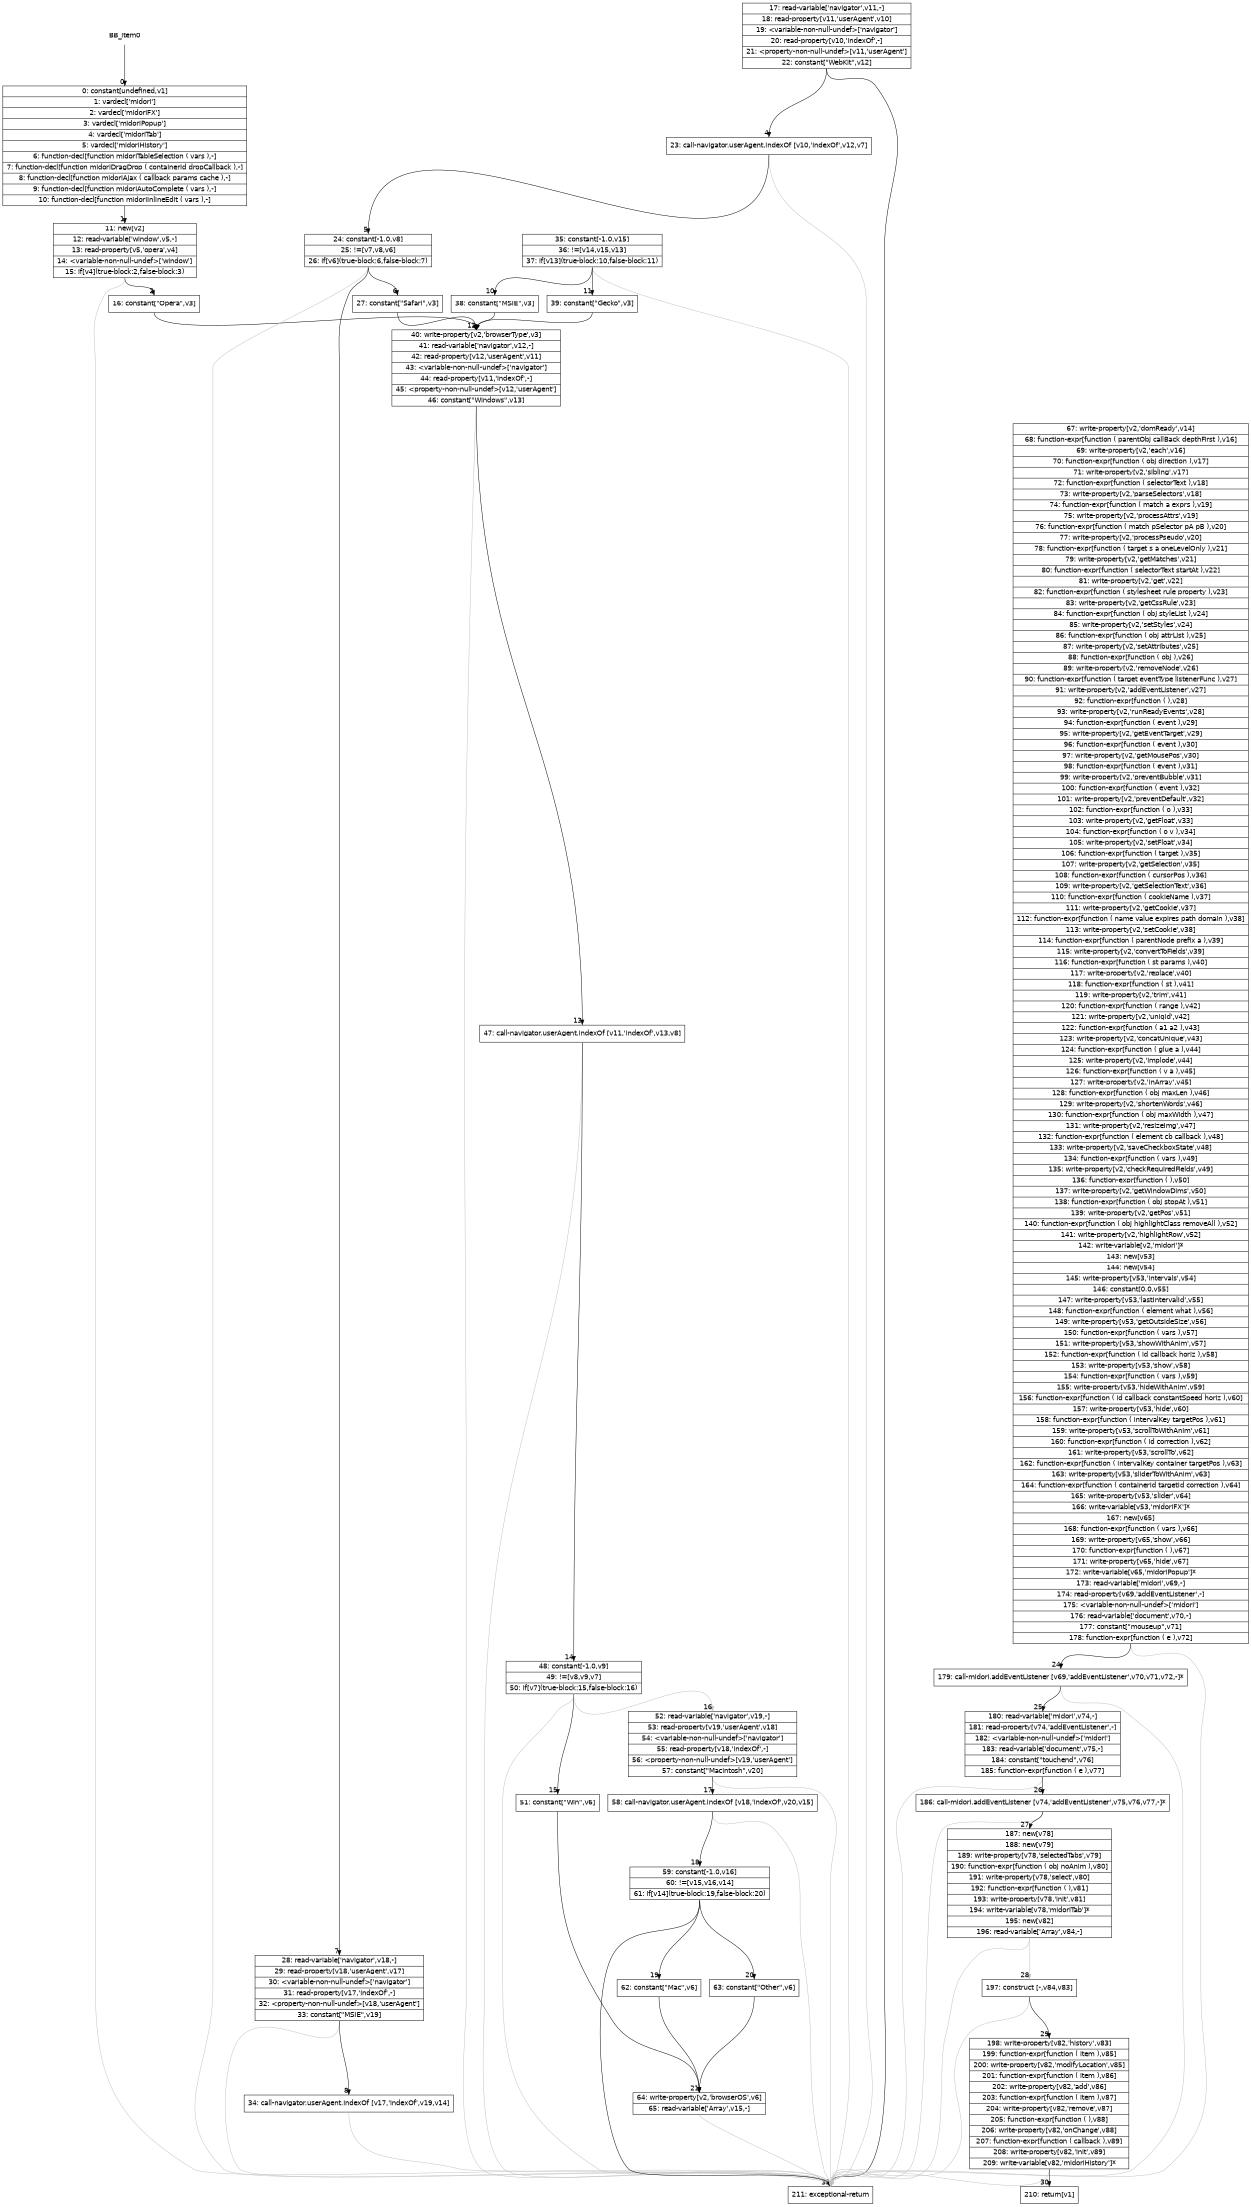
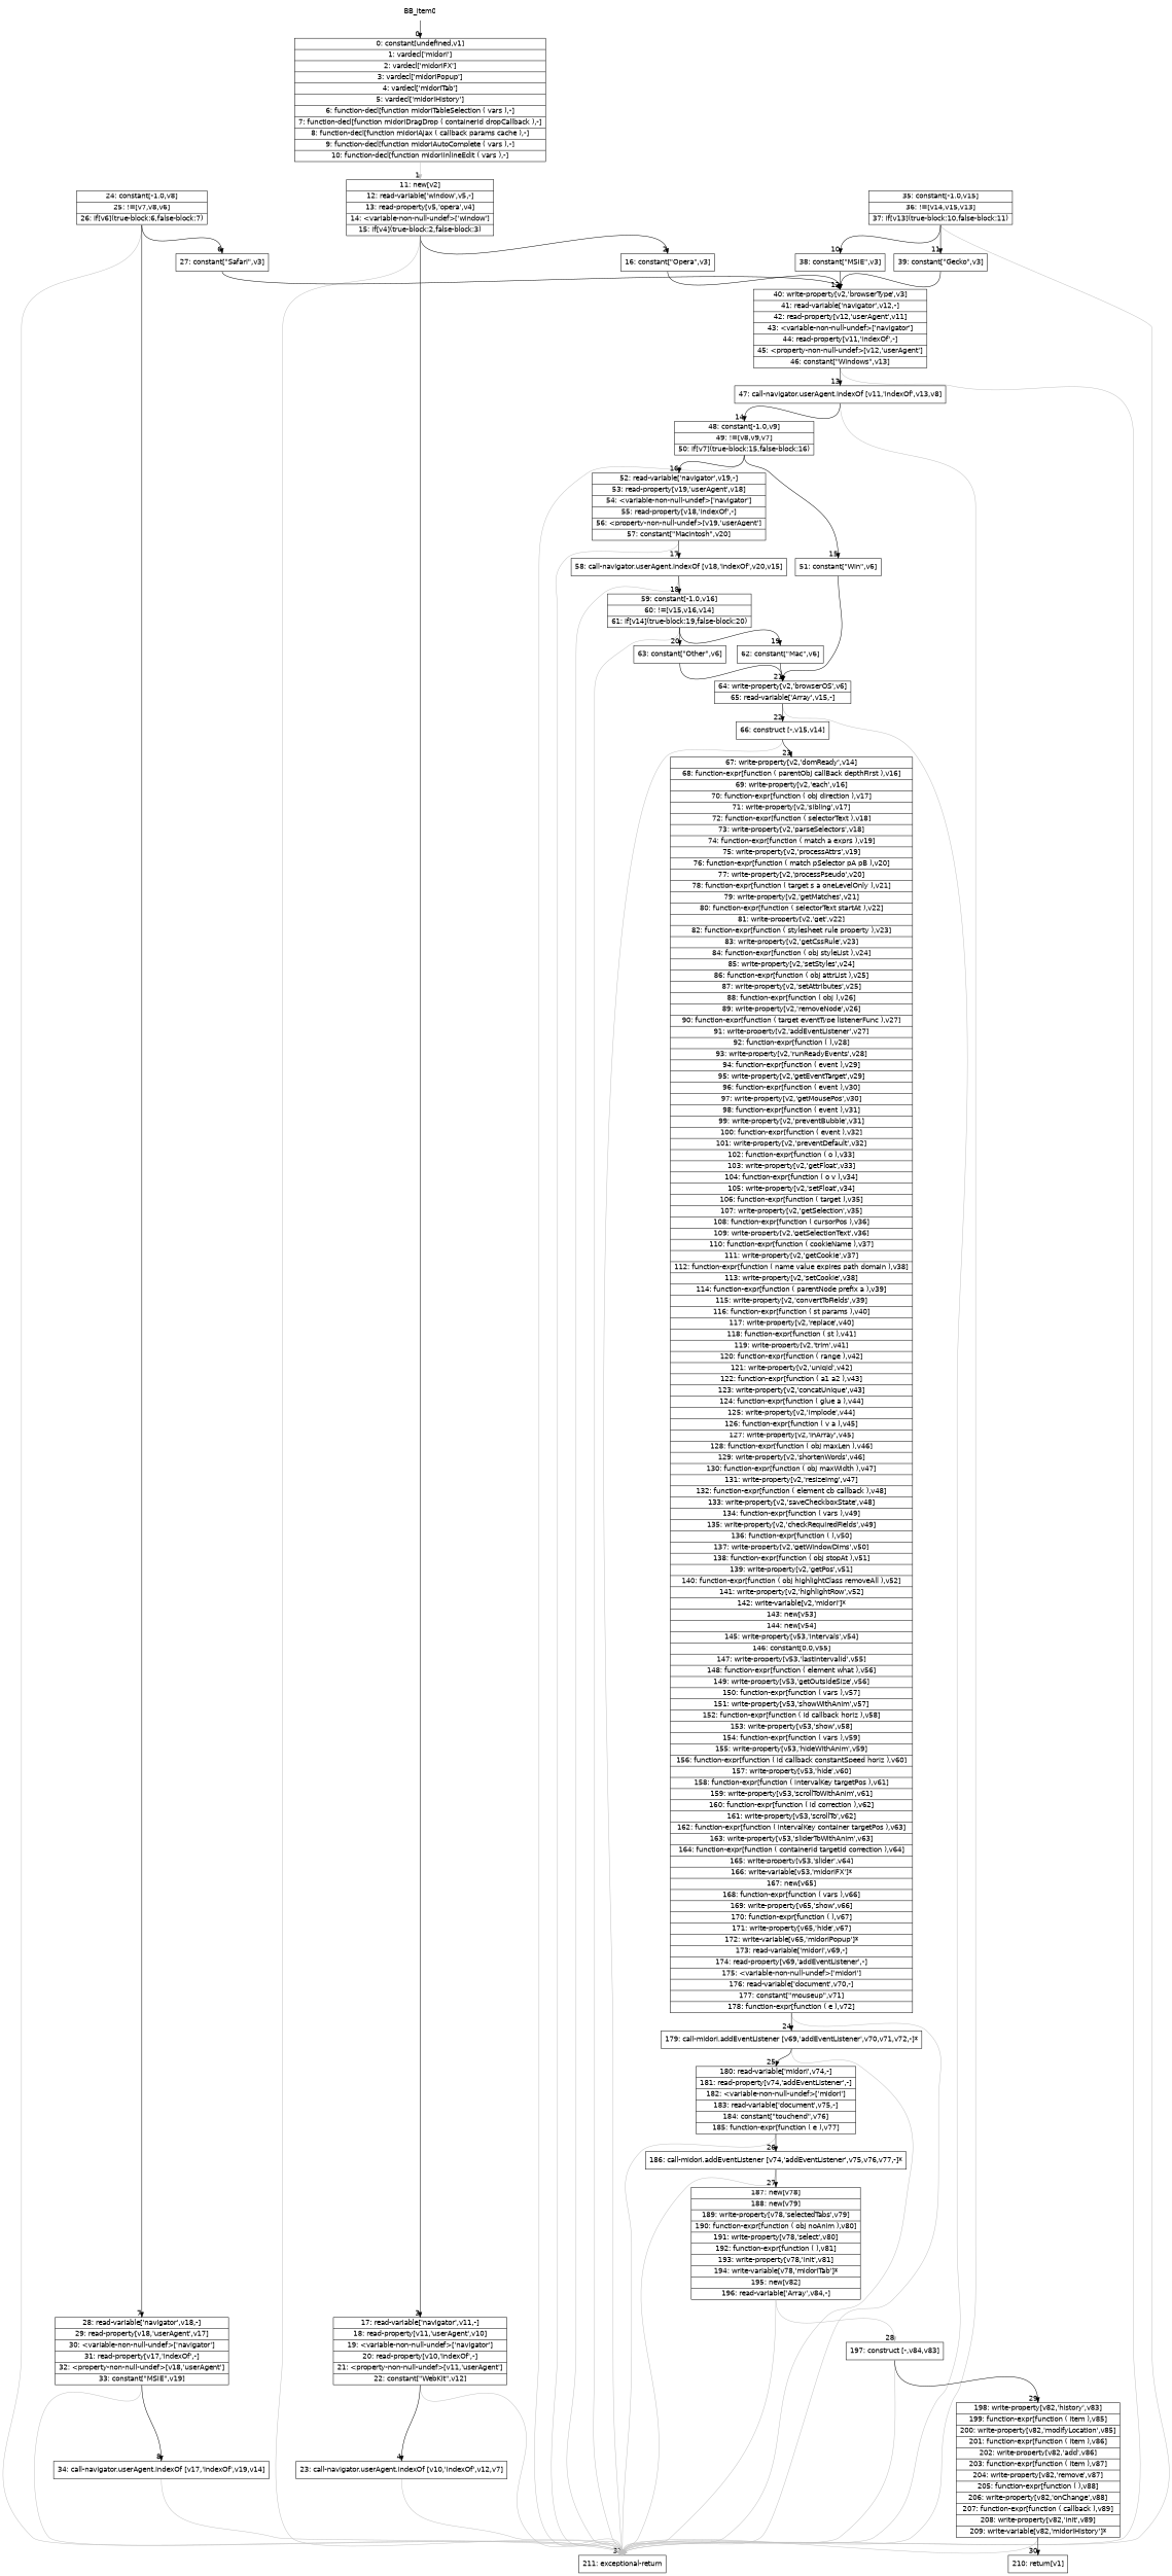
  digraph {
    fontname="DejaVu Sans"
    rankdir=TD
    node [fontname="DejaVu Sans" shape=record]
    edge [fontname="DejaVu Sans" headport=n tailport=s]
    n1 [label=BB_item0 shape=none]
    n2 [label="{0: constant[undefined,v1]|1: vardecl['midori']|2: vardecl['midoriFX']|3: vardecl['midoriPopup']|4: vardecl['midoriTab']|5: vardecl['midoriHistory']|6: function-decl[function midoriTableSelection ( vars ),-]|7: function-decl[function midoriDragDrop ( containerId dropCallback ),-]|8: function-decl[function midoriAjax ( callback params cache ),-]|9: function-decl[function midoriAutoComplete ( vars ),-]|10: function-decl[function midoriInlineEdit ( vars ),-]}"]
    n3 [label="{11: new[v2]|12: read-variable['window',v5,-]|13: read-property[v5,'opera',v4]|14: \<variable-non-null-undef\>['window']|15: if[v4](true-block:2,false-block:3)}"]
    n4 [label="{16: constant[\"Opera\",v3]}"]
    n5 [label="{17: read-variable['navigator',v11,-]|18: read-property[v11,'userAgent',v10]|19: \<variable-non-null-undef\>['navigator']|20: read-property[v10,'indexOf',-]|21: \<property-non-null-undef\>[v11,'userAgent']|22: constant[\"WebKit\",v12]}"]
    n6 [label="{211: exceptional-return}"]
    n7 [label="{40: write-property[v2,'browserType',v3]|41: read-variable['navigator',v12,-]|42: read-property[v12,'userAgent',v11]|43: \<variable-non-null-undef\>['navigator']|44: read-property[v11,'indexOf',-]|45: \<property-non-null-undef\>[v12,'userAgent']|46: constant[\"Windows\",v13]}"]
    n8 [label="{23: call-navigator.userAgent.indexOf [v10,'indexOf',v12,v7]}"]
    n9 [label="{47: call-navigator.userAgent.indexOf [v11,'indexOf',v13,v8]}"]
    n10 [label="{24: constant[-1.0,v8]|25: !=[v7,v8,v6]|26: if[v6](true-block:6,false-block:7)}"]
    n11 [label="{48: constant[-1.0,v9]|49: !=[v8,v9,v7]|50: if[v7](true-block:15,false-block:16)}"]
    n12 [label="{27: constant[\"Safari\",v3]}"]
    n13 [label="{28: read-variable['navigator',v18,-]|29: read-property[v18,'userAgent',v17]|30: \<variable-non-null-undef\>['navigator']|31: read-property[v17,'indexOf',-]|32: \<property-non-null-undef\>[v18,'userAgent']|33: constant[\"MSIE\",v19]}"]
    n14 [label="{34: call-navigator.userAgent.indexOf [v17,'indexOf',v19,v14]}"]
    n15 [label="{35: constant[-1.0,v15]|36: !=[v14,v15,v13]|37: if[v13](true-block:10,false-block:11)}"]
    n16 [label="{38: constant[\"MSIE\",v3]}"]
    n17 [label="{39: constant[\"Gecko\",v3]}"]
    n18 [label="{51: constant[\"Win\",v6]}"]
    n19 [label="{52: read-variable['navigator',v19,-]|53: read-property[v19,'userAgent',v18]|54: \<variable-non-null-undef\>['navigator']|55: read-property[v18,'indexOf',-]|56: \<property-non-null-undef\>[v19,'userAgent']|57: constant[\"Macintosh\",v20]}"]
    n20 [label="{64: write-property[v2,'browserOS',v6]|65: read-variable['Array',v15,-]}"]
    n21 [label="{58: call-navigator.userAgent.indexOf [v18,'indexOf',v20,v15]}"]
+   n22 [label="{66: construct [-,v15,v14]}"]
    n23 [label="{59: constant[-1.0,v16]|60: !=[v15,v16,v14]|61: if[v14](true-block:19,false-block:20)}"]
    n24 [label="{67: write-property[v2,'domReady',v14]|68: function-expr[function ( parentObj callBack depthFirst ),v16]|69: write-property[v2,'each',v16]|70: function-expr[function ( obj direction ),v17]|71: write-property[v2,'sibling',v17]|72: function-expr[function ( selectorText ),v18]|73: write-property[v2,'parseSelectors',v18]|74: function-expr[function ( match a exprs ),v19]|75: write-property[v2,'processAttrs',v19]|76: function-expr[function ( match pSelector pA pB ),v20]|77: write-property[v2,'processPseudo',v20]|78: function-expr[function ( target s a oneLevelOnly ),v21]|79: write-property[v2,'getMatches',v21]|80: function-expr[function ( selectorText startAt ),v22]|81: write-property[v2,'get',v22]|82: function-expr[function ( stylesheet rule property ),v23]|83: write-property[v2,'getCssRule',v23]|84: function-expr[function ( obj styleList ),v24]|85: write-property[v2,'setStyles',v24]|86: function-expr[function ( obj attrList ),v25]|87: write-property[v2,'setAttributes',v25]|88: function-expr[function ( obj ),v26]|89: write-property[v2,'removeNode',v26]|90: function-expr[function ( target eventType listenerFunc ),v27]|91: write-property[v2,'addEventListener',v27]|92: function-expr[function ( ),v28]|93: write-property[v2,'runReadyEvents',v28]|94: function-expr[function ( event ),v29]|95: write-property[v2,'getEventTarget',v29]|96: function-expr[function ( event ),v30]|97: write-property[v2,'getMousePos',v30]|98: function-expr[function ( event ),v31]|99: write-property[v2,'preventBubble',v31]|100: function-expr[function ( event ),v32]|101: write-property[v2,'preventDefault',v32]|102: function-expr[function ( o ),v33]|103: write-property[v2,'getFloat',v33]|104: function-expr[function ( o v ),v34]|105: write-property[v2,'setFloat',v34]|106: function-expr[function ( target ),v35]|107: write-property[v2,'getSelection',v35]|108: function-expr[function ( cursorPos ),v36]|109: write-property[v2,'getSelectionText',v36]|110: function-expr[function ( cookieName ),v37]|111: write-property[v2,'getCookie',v37]|112: function-expr[function ( name value expires path domain ),v38]|113: write-property[v2,'setCookie',v38]|114: function-expr[function ( parentNode prefix a ),v39]|115: write-property[v2,'convertToFields',v39]|116: function-expr[function ( st params ),v40]|117: write-property[v2,'replace',v40]|118: function-expr[function ( st ),v41]|119: write-property[v2,'trim',v41]|120: function-expr[function ( range ),v42]|121: write-property[v2,'uniqid',v42]|122: function-expr[function ( a1 a2 ),v43]|123: write-property[v2,'concatUnique',v43]|124: function-expr[function ( glue a ),v44]|125: write-property[v2,'implode',v44]|126: function-expr[function ( v a ),v45]|127: write-property[v2,'inArray',v45]|128: function-expr[function ( obj maxLen ),v46]|129: write-property[v2,'shortenWords',v46]|130: function-expr[function ( obj maxWidth ),v47]|131: write-property[v2,'resizeImg',v47]|132: function-expr[function ( element cb callback ),v48]|133: write-property[v2,'saveCheckboxState',v48]|134: function-expr[function ( vars ),v49]|135: write-property[v2,'checkRequiredFields',v49]|136: function-expr[function ( ),v50]|137: write-property[v2,'getWindowDims',v50]|138: function-expr[function ( obj stopAt ),v51]|139: write-property[v2,'getPos',v51]|140: function-expr[function ( obj highlightClass removeAll ),v52]|141: write-property[v2,'highlightRow',v52]|142: write-variable[v2,'midori']*|143: new[v53]|144: new[v54]|145: write-property[v53,'intervals',v54]|146: constant[0.0,v55]|147: write-property[v53,'lastIntervalId',v55]|148: function-expr[function ( element what ),v56]|149: write-property[v53,'getOutsideSize',v56]|150: function-expr[function ( vars ),v57]|151: write-property[v53,'showWithAnim',v57]|152: function-expr[function ( id callback horiz ),v58]|153: write-property[v53,'show',v58]|154: function-expr[function ( vars ),v59]|155: write-property[v53,'hideWithAnim',v59]|156: function-expr[function ( id callback constantSpeed horiz ),v60]|157: write-property[v53,'hide',v60]|158: function-expr[function ( intervalKey targetPos ),v61]|159: write-property[v53,'scrollToWithAnim',v61]|160: function-expr[function ( id correction ),v62]|161: write-property[v53,'scrollTo',v62]|162: function-expr[function ( intervalKey container targetPos ),v63]|163: write-property[v53,'sliderToWithAnim',v63]|164: function-expr[function ( containerId targetId correction ),v64]|165: write-property[v53,'slider',v64]|166: write-variable[v53,'midoriFX']*|167: new[v65]|168: function-expr[function ( vars ),v66]|169: write-property[v65,'show',v66]|170: function-expr[function ( ),v67]|171: write-property[v65,'hide',v67]|172: write-variable[v65,'midoriPopup']*|173: read-variable['midori',v69,-]|174: read-property[v69,'addEventListener',-]|175: \<variable-non-null-undef\>['midori']|176: read-variable['document',v70,-]|177: constant[\"mouseup\",v71]|178: function-expr[function ( e ),v72]}"]
    n25 [label="{62: constant[\"Mac\",v6]}"]
    n26 [label="{63: constant[\"Other\",v6]}"]
    n27 [label="{179: call-midori.addEventListener [v69,'addEventListener',v70,v71,v72,-]*}"]
    n28 [label="{180: read-variable['midori',v74,-]|181: read-property[v74,'addEventListener',-]|182: \<variable-non-null-undef\>['midori']|183: read-variable['document',v75,-]|184: constant[\"touchend\",v76]|185: function-expr[function ( e ),v77]}"]
    n29 [label="{186: call-midori.addEventListener [v74,'addEventListener',v75,v76,v77,-]*}"]
    n30 [label="{187: new[v78]|188: new[v79]|189: write-property[v78,'selectedTabs',v79]|190: function-expr[function ( obj noAnim ),v80]|191: write-property[v78,'select',v80]|192: function-expr[function ( ),v81]|193: write-property[v78,'init',v81]|194: write-variable[v78,'midoriTab']*|195: new[v82]|196: read-variable['Array',v84,-]}"]
    n31 [label="{197: construct [-,v84,v83]}"]
    n32 [label="{198: write-property[v82,'history',v83]|199: function-expr[function ( item ),v85]|200: write-property[v82,'modifyLocation',v85]|201: function-expr[function ( item ),v86]|202: write-property[v82,'add',v86]|203: function-expr[function ( item ),v87]|204: write-property[v82,'remove',v87]|205: function-expr[function ( ),v88]|206: write-property[v82,'onChange',v88]|207: function-expr[function ( callback ),v89]|208: write-property[v82,'init',v89]|209: write-variable[v82,'midoriHistory']*}"]
    n33 [label="{210: return[v1]}"]
    n1 -> n2 [headlabel="    0"]
-   n2 -> n3 [headlabel="      1"]
+   n2 -> n3 [headlabel="      1" color=gray]
    n3 -> n4 [headlabel="      2"]
+   n3 -> n5 [headlabel="      3"]
    n3 -> n6 [color=gray headlabel="      31"]
    n4 -> n7 [headlabel="      12"]
-   n5 -> n6 [color=black]
+   n5 -> n6 [color=gray]
    n5 -> n8 [headlabel="      4"]
    n7 -> n6 [color=gray]
    n7 -> n9 [headlabel="      13"]
    n8 -> n6 [color=gray]
-   n8 -> n10 [headlabel="      5"]
    n9 -> n6 [color=gray]
    n9 -> n11 [headlabel="      14"]
    n10 -> n6 [color=gray]
    n10 -> n12 [headlabel="      6"]
    n10 -> n13 [headlabel="      7"]
    n11 -> n6 [color=gray]
    n11 -> n18 [headlabel="      15"]
-   n11 -> n19 [headlabel="      16" color=gray]
+   n11 -> n19 [headlabel="      16"]
    n12 -> n7
    n13 -> n6 [color=gray]
    n13 -> n14 [headlabel="      8"]
    n14 -> n6 [color=gray]
    n15 -> n6 [color=gray]
    n15 -> n16 [headlabel="      10"]
    n15 -> n17 [headlabel="      11"]
    n16 -> n7
    n17 -> n7
    n18 -> n20 [headlabel="      21"]
    n19 -> n6 [color=gray]
    n19 -> n21 [headlabel="      17"]
    n20 -> n6 [color=gray]
+   n20 -> n22 [headlabel="      22"]
    n21 -> n6 [color=gray]
    n21 -> n23 [headlabel="      18"]
-   n23 -> n6 [color=black]
+   n22 -> n6 [color=gray]
+   n22 -> n24 [headlabel="      23"]
+   n23 -> n6 [color=gray]
    n23 -> n25 [headlabel="      19"]
    n23 -> n26 [headlabel="      20"]
    n24 -> n6 [color=gray]
    n24 -> n27 [headlabel="      24"]
    n25 -> n20
    n26 -> n20
    n27 -> n6 [color=gray]
    n27 -> n28 [headlabel="      25"]
    n28 -> n6 [color=gray]
    n28 -> n29 [headlabel="      26"]
    n29 -> n6 [color=gray]
    n29 -> n30 [headlabel="      27"]
    n30 -> n6 [color=gray]
    n30 -> n31 [color=gray headlabel="      28"]
    n31 -> n6 [color=gray]
    n31 -> n32 [headlabel="      29"]
    n32 -> n6 [color=gray]
    n32 -> n33 [headlabel="      30"]
  }
